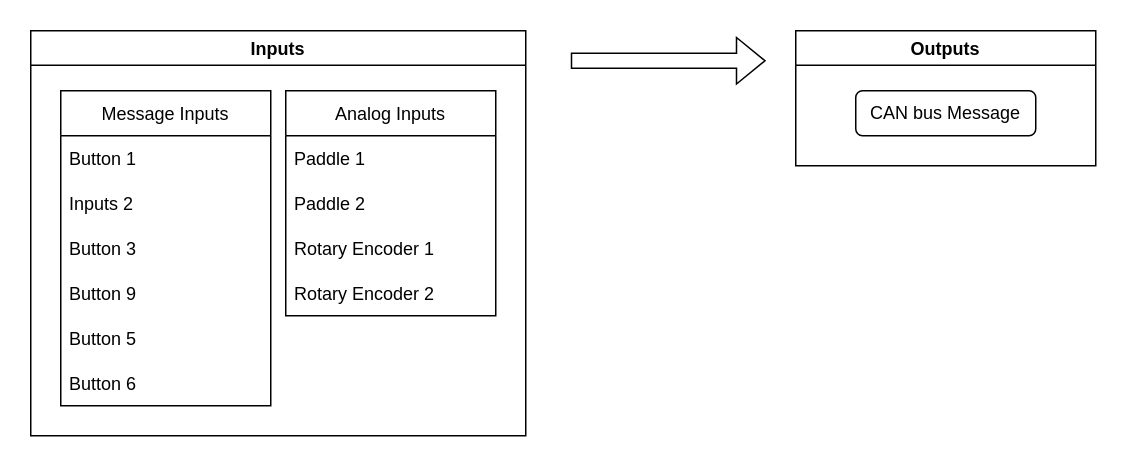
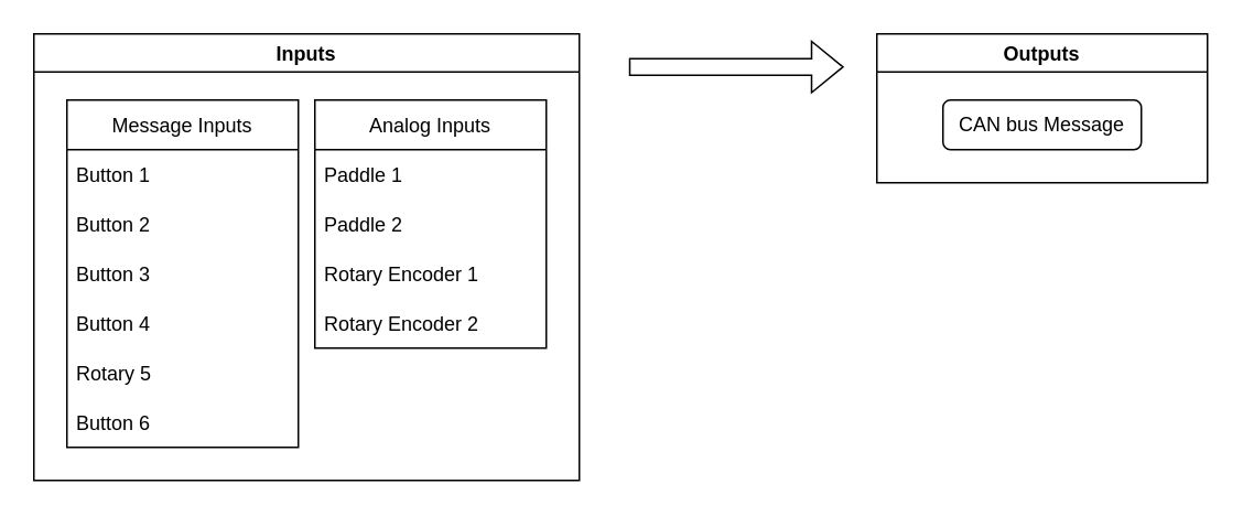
  <mxCell id="0" />
  <mxCell id="1" parent="0" />
  <mxCell id="2" value="Inputs" style="swimlane;startSize=23;" vertex="1" parent="1"><mxGeometry x="20" y="20" width="330" height="270" as="geometry" /></mxCell>
  <mxCell id="3" value="Message Inputs" style="swimlane;fontStyle=0;childLayout=stackLayout;horizontal=1;startSize=30;horizontalStack=0;resizeParent=1;resizeParentMax=0;resizeLast=0;collapsible=1;marginBottom=0;" vertex="1" parent="2"><mxGeometry x="20" y="40" width="140" height="210" as="geometry" /></mxCell>
  <mxCell id="4" value="Button 1" style="text;strokeColor=none;fillColor=none;align=left;verticalAlign=middle;spacingLeft=4;spacingRight=4;overflow=hidden;points=[[0,0.5],[1,0.5]];portConstraint=eastwest;rotatable=0;" vertex="1" parent="3"><mxGeometry y="30" width="140" height="30" as="geometry" /></mxCell>
- <mxCell id="5" value="Inputs 2" style="text;strokeColor=none;fillColor=none;align=left;verticalAlign=middle;spacingLeft=4;spacingRight=4;overflow=hidden;points=[[0,0.5],[1,0.5]];portConstraint=eastwest;rotatable=0;" vertex="1" parent="3"><mxGeometry y="60" width="140" height="30" as="geometry" /></mxCell>
+ <mxCell id="5" value="Button 2" style="text;strokeColor=none;fillColor=none;align=left;verticalAlign=middle;spacingLeft=4;spacingRight=4;overflow=hidden;points=[[0,0.5],[1,0.5]];portConstraint=eastwest;rotatable=0;" vertex="1" parent="3"><mxGeometry y="60" width="140" height="30" as="geometry" /></mxCell>
  <mxCell id="6" value="Button 3" style="text;strokeColor=none;fillColor=none;align=left;verticalAlign=middle;spacingLeft=4;spacingRight=4;overflow=hidden;points=[[0,0.5],[1,0.5]];portConstraint=eastwest;rotatable=0;" vertex="1" parent="3"><mxGeometry y="90" width="140" height="30" as="geometry" /></mxCell>
- <mxCell id="7" value="Button 9" style="text;strokeColor=none;fillColor=none;align=left;verticalAlign=middle;spacingLeft=4;spacingRight=4;overflow=hidden;points=[[0,0.5],[1,0.5]];portConstraint=eastwest;rotatable=0;" vertex="1" parent="3"><mxGeometry y="120" width="140" height="30" as="geometry" /></mxCell>
- <mxCell id="8" value="Button 5" style="text;strokeColor=none;fillColor=none;align=left;verticalAlign=middle;spacingLeft=4;spacingRight=4;overflow=hidden;points=[[0,0.5],[1,0.5]];portConstraint=eastwest;rotatable=0;" vertex="1" parent="3"><mxGeometry y="150" width="140" height="30" as="geometry" /></mxCell>
+ <mxCell id="7" value="Button 4" style="text;strokeColor=none;fillColor=none;align=left;verticalAlign=middle;spacingLeft=4;spacingRight=4;overflow=hidden;points=[[0,0.5],[1,0.5]];portConstraint=eastwest;rotatable=0;" vertex="1" parent="3"><mxGeometry y="120" width="140" height="30" as="geometry" /></mxCell>
+ <mxCell id="8" value="Rotary 5" style="text;strokeColor=none;fillColor=none;align=left;verticalAlign=middle;spacingLeft=4;spacingRight=4;overflow=hidden;points=[[0,0.5],[1,0.5]];portConstraint=eastwest;rotatable=0;" vertex="1" parent="3"><mxGeometry y="150" width="140" height="30" as="geometry" /></mxCell>
  <mxCell id="9" value="Button 6" style="text;strokeColor=none;fillColor=none;align=left;verticalAlign=middle;spacingLeft=4;spacingRight=4;overflow=hidden;points=[[0,0.5],[1,0.5]];portConstraint=eastwest;rotatable=0;" vertex="1" parent="3"><mxGeometry y="180" width="140" height="30" as="geometry" /></mxCell>
  <mxCell id="10" value="Analog Inputs" style="swimlane;fontStyle=0;childLayout=stackLayout;horizontal=1;startSize=30;horizontalStack=0;resizeParent=1;resizeParentMax=0;resizeLast=0;collapsible=1;marginBottom=0;" vertex="1" parent="2"><mxGeometry x="170" y="40" width="140" height="150" as="geometry" /></mxCell>
  <mxCell id="11" value="Paddle 1" style="text;strokeColor=none;fillColor=none;align=left;verticalAlign=middle;spacingLeft=4;spacingRight=4;overflow=hidden;points=[[0,0.5],[1,0.5]];portConstraint=eastwest;rotatable=0;" vertex="1" parent="10"><mxGeometry y="30" width="140" height="30" as="geometry" /></mxCell>
  <mxCell id="12" value="Paddle 2" style="text;strokeColor=none;fillColor=none;align=left;verticalAlign=middle;spacingLeft=4;spacingRight=4;overflow=hidden;points=[[0,0.5],[1,0.5]];portConstraint=eastwest;rotatable=0;" vertex="1" parent="10"><mxGeometry y="60" width="140" height="30" as="geometry" /></mxCell>
  <mxCell id="13" value="Rotary Encoder 1" style="text;strokeColor=none;fillColor=none;align=left;verticalAlign=middle;spacingLeft=4;spacingRight=4;overflow=hidden;points=[[0,0.5],[1,0.5]];portConstraint=eastwest;rotatable=0;" vertex="1" parent="10"><mxGeometry y="90" width="140" height="30" as="geometry" /></mxCell>
  <mxCell id="14" value="Rotary Encoder 2" style="text;strokeColor=none;fillColor=none;align=left;verticalAlign=middle;spacingLeft=4;spacingRight=4;overflow=hidden;points=[[0,0.5],[1,0.5]];portConstraint=eastwest;rotatable=0;" vertex="1" parent="10"><mxGeometry y="120" width="140" height="30" as="geometry" /></mxCell>
  <mxCell id="15" value="Outputs" style="swimlane;startSize=23;" vertex="1" parent="1"><mxGeometry x="530" y="20" width="200" height="90" as="geometry" /></mxCell>
  <mxCell id="16" value="CAN bus Message" style="whiteSpace=wrap;html=1;rounded=1;" vertex="1" parent="15"><mxGeometry x="40" y="40" width="120" height="30" as="geometry" /></mxCell>
  <mxCell id="17" value="" style="shape=flexArrow;endArrow=classic;html=1;rounded=0;" edge="1" parent="1"><mxGeometry width="50" height="50" relative="1" as="geometry"><mxPoint x="380" y="40" as="sourcePoint" /><mxPoint x="510" y="40" as="targetPoint" /></mxGeometry></mxCell>
